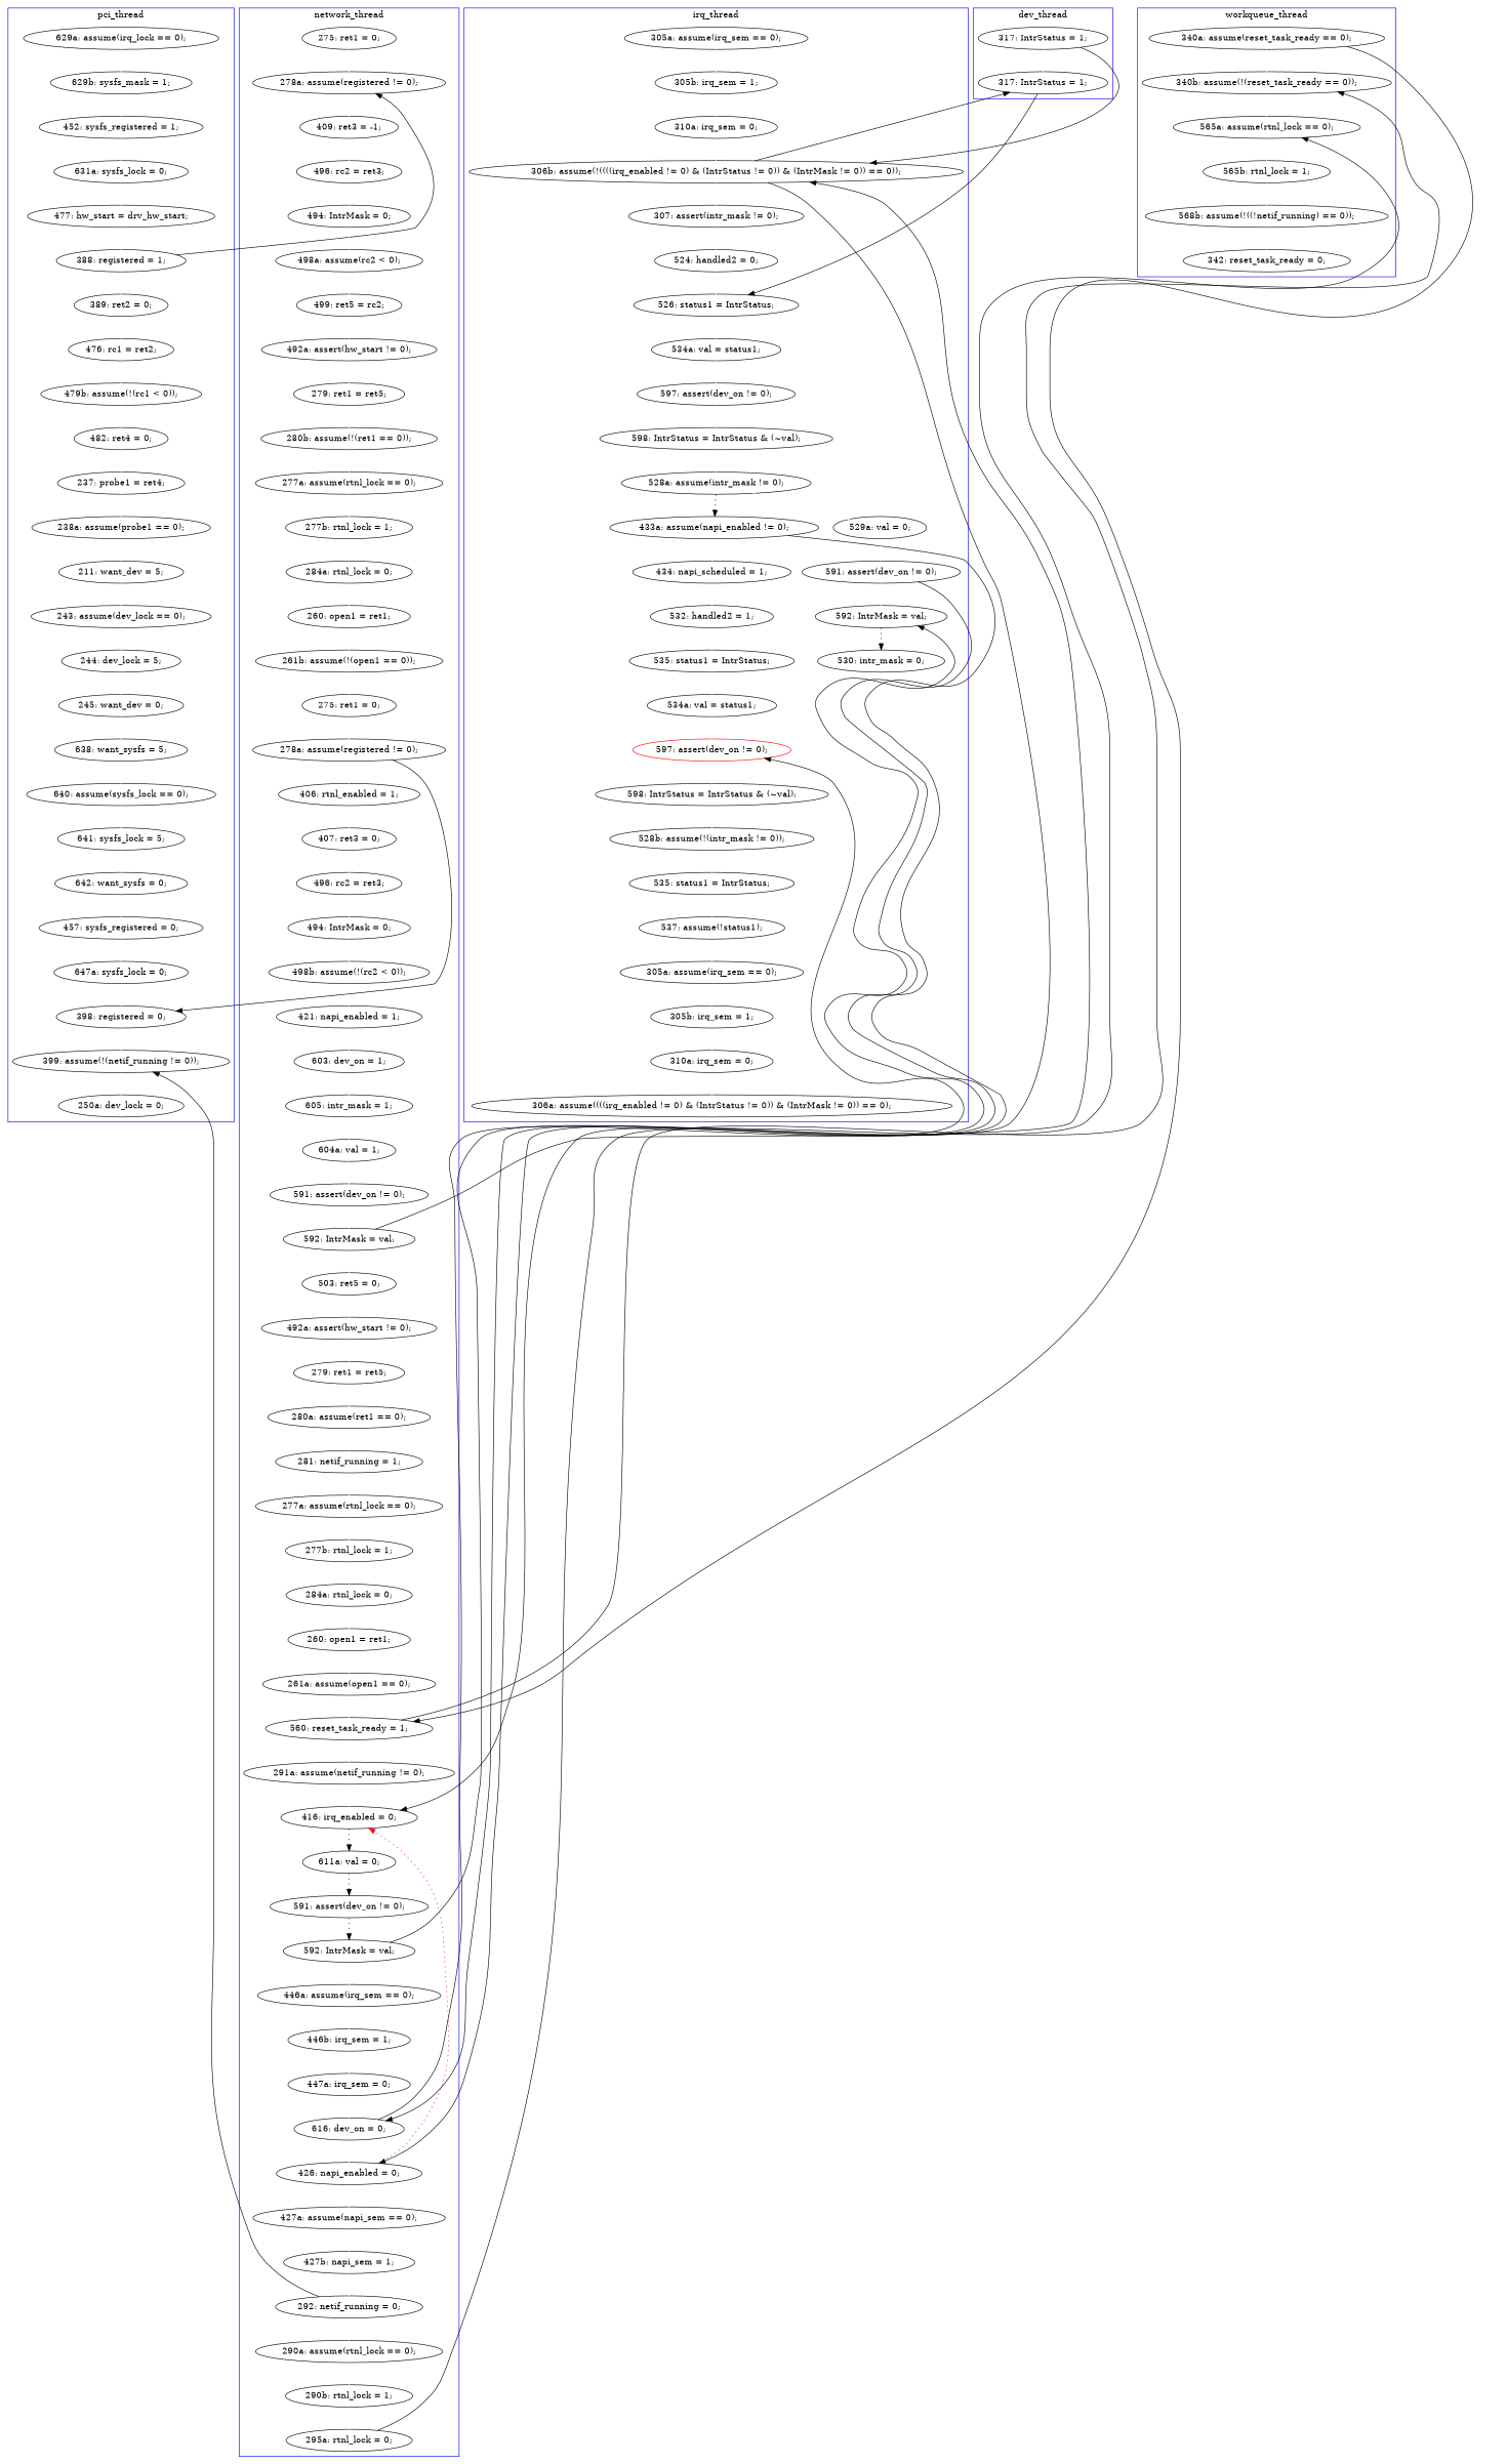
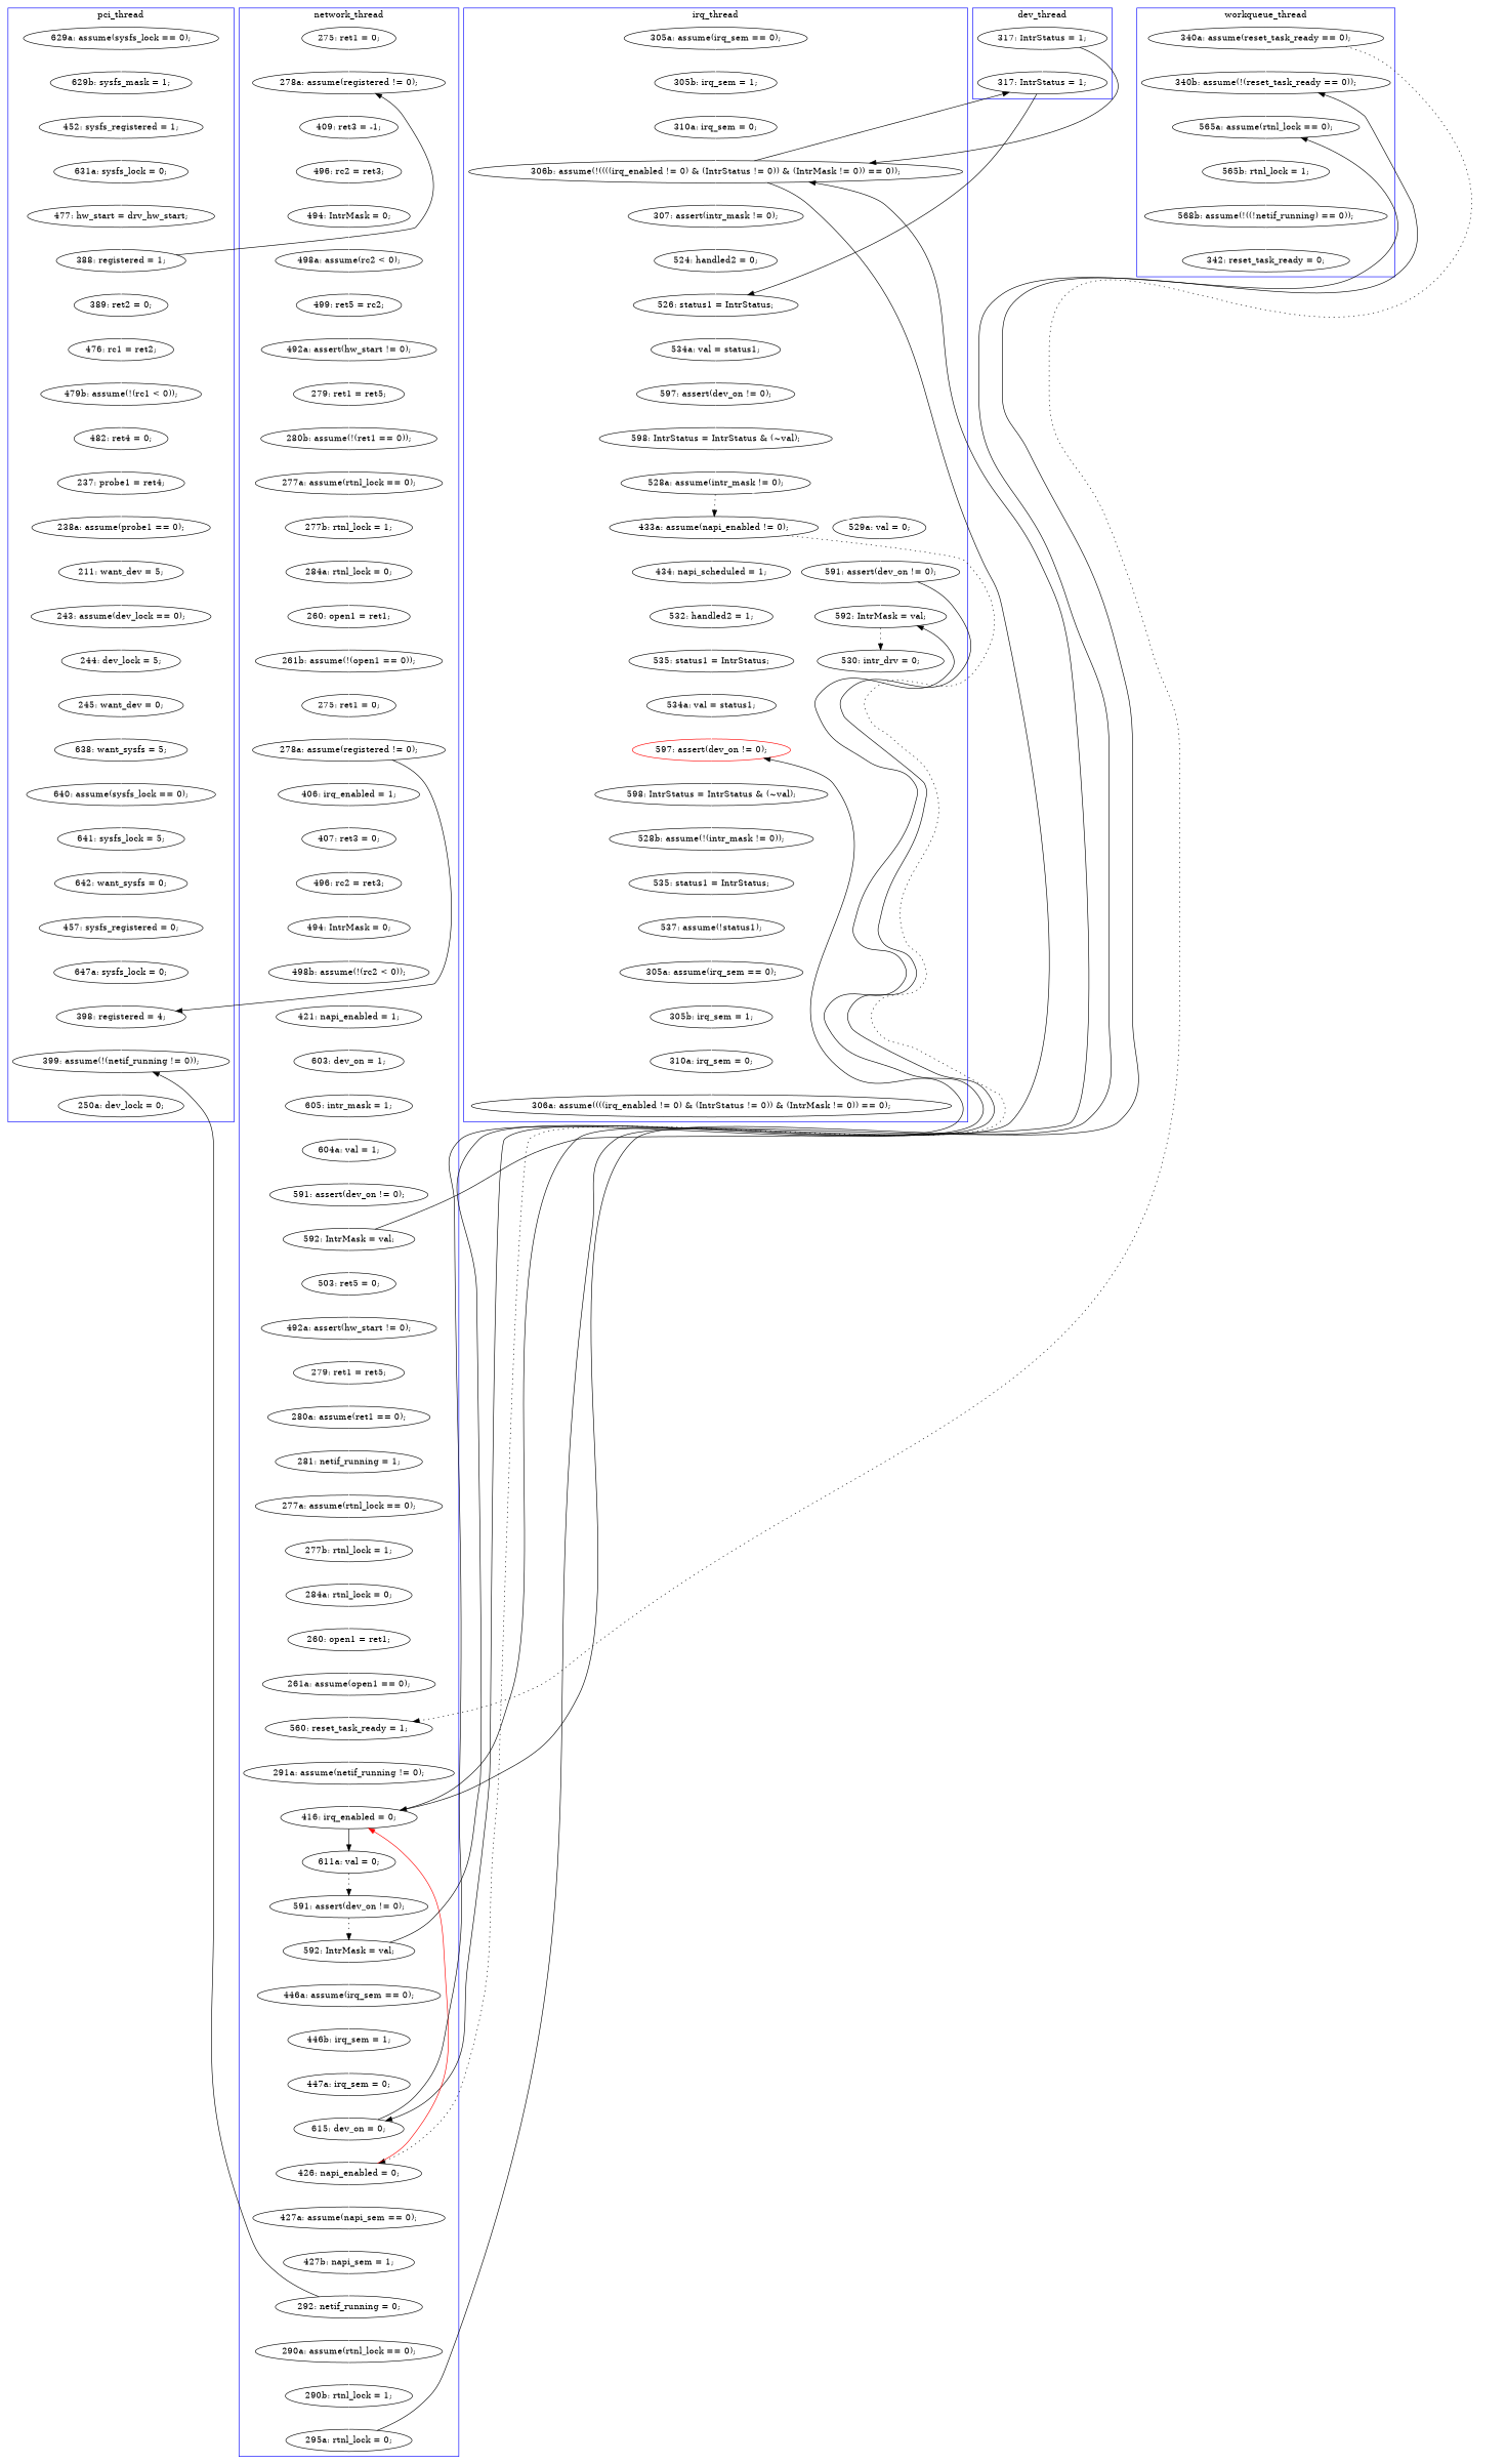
  digraph {
    edge [color=white style=solid]
    n1 [label="317: IntrStatus = 1;"]
    n2 [label="317: IntrStatus = 1;"]
    n3 [label="305a: assume(irq_sem == 0);"]
    n4 [label="305b: irq_sem = 1;"]
    n5 [label="306b: assume(!((((irq_enabled != 0) & (IntrStatus != 0)) & (IntrMask != 0)) == 0));"]
    n6 [label="524: handled2 = 0;"]
    n7 [label="526: status1 = IntrStatus;"]
    n8 [label="307: assert(intr_mask != 0);"]
    n9 [label="433a: assume(napi_enabled != 0);"]
    n10 [label="529a: val = 0;"]
    n11 [label="591: assert(dev_on != 0);"]
    n12 [color=red label="597: assert(dev_on != 0);"]
    n13 [label="310a: irq_sem = 0;"]
    n14 [label="306a: assume((((irq_enabled != 0) & (IntrStatus != 0)) & (IntrMask != 0)) == 0);"]
    n15 [label="535: status1 = IntrStatus;"]
    n16 [label="537: assume(!status1);"]
    n17 [label="310a: irq_sem = 0;"]
    n18 [label="534a: val = status1;"]
    n19 [label="534a: val = status1;"]
    n20 [label="597: assert(dev_on != 0);"]
    n21 [label="434: napi_scheduled = 1;"]
    n22 [label="532: handled2 = 1;"]
    n23 [label="528b: assume(!(intr_mask != 0));"]
    n24 [label="598: IntrStatus = IntrStatus & (~val);"]
    n25 [label="528a: assume(intr_mask != 0);"]
-   n26 [label="530: intr_mask = 0;"]
+   n26 [label="530: intr_drv = 0;"]
    n27 [label="592: IntrMask = val;"]
    n28 [label="598: IntrStatus = IntrStatus & (~val);"]
    n29 [label="305b: irq_sem = 1;"]
    n30 [label="305a: assume(irq_sem == 0);"]
    n31 [label="535: status1 = IntrStatus;"]
    n32 [label="340b: assume(!(reset_task_ready == 0));"]
    n33 [label="565a: assume(rtnl_lock == 0);"]
    n34 [label="340a: assume(reset_task_ready == 0);"]
    n35 [label="565b: rtnl_lock = 1;"]
    n36 [label="568b: assume(!((!netif_running) == 0));"]
    n37 [label="342: reset_task_ready = 0;"]
    n38 [label="388: registered = 1;"]
    n39 [label="389: ret2 = 0;"]
    n40 [label="476: rc1 = ret2;"]
    n41 [label="631a: sysfs_lock = 0;"]
    n42 [label="477: hw_start = drv_hw_start;"]
    n43 [label="452: sysfs_registered = 1;"]
    n44 [label="243: assume(dev_lock == 0);"]
    n45 [label="244: dev_lock = 5;"]
    n46 [label="479b: assume(!(rc1 < 0));"]
    n47 [label="482: ret4 = 0;"]
    n48 [label="245: want_dev = 0;"]
    n49 [label="237: probe1 = ret4;"]
    n50 [label="238a: assume(probe1 == 0);"]
    n51 [label="457: sysfs_registered = 0;"]
    n52 [label="647a: sysfs_lock = 0;"]
    n53 [label="640: assume(sysfs_lock == 0);"]
    n54 [label="641: sysfs_lock = 5;"]
    n55 [label="211: want_dev = 5;"]
    n56 [label="642: want_sysfs = 0;"]
-   n57 [label="398: registered = 0;"]
+   n57 [label="398: registered = 4;"]
    n58 [label="399: assume(!(netif_running != 0));"]
    n59 [label="250a: dev_lock = 0;"]
-   n60 [label="629a: assume(irq_lock == 0);"]
+   n60 [label="629a: assume(sysfs_lock == 0);"]
    n61 [label="629b: sysfs_mask = 1;"]
    n62 [label="638: want_sysfs = 5;"]
    n63 [label="280b: assume(!(ret1 == 0));"]
    n64 [label="277a: assume(rtnl_lock == 0);"]
    n65 [label="416: irq_enabled = 0;"]
    n66 [label="426: napi_enabled = 0;"]
    n67 [label="427a: assume(napi_sem == 0);"]
    n68 [label="494: IntrMask = 0;"]
    n69 [label="498b: assume(!(rc2 < 0));"]
    n70 [label="291a: assume(netif_running != 0);"]
    n71 [label="278a: assume(registered != 0);"]
    n72 [label="492a: assert(hw_start != 0);"]
    n73 [label="279: ret1 = ret5;"]
    n74 [label="427b: napi_sem = 1;"]
    n75 [label="292: netif_running = 0;"]
    n76 [label="560: reset_task_ready = 1;"]
    n77 [label="407: ret3 = 0;"]
    n78 [label="496: rc2 = ret3;"]
    n79 [label="492a: assert(hw_start != 0);"]
    n80 [label="279: ret1 = ret5;"]
    n81 [label="592: IntrMask = val;"]
    n82 [label="503: ret5 = 0;"]
    n83 [label="275: ret1 = 0;"]
    n84 [label="605: intr_mask = 1;"]
    n85 [label="604a: val = 1;"]
    n86 [label="277b: rtnl_lock = 1;"]
    n87 [label="284a: rtnl_lock = 0;"]
    n88 [label="277b: rtnl_lock = 1;"]
-   n89 [label="616: dev_on = 0;"]
+   n89 [label="615: dev_on = 0;"]
    n90 [label="261b: assume(!(open1 == 0));"]
    n91 [label="275: ret1 = 0;"]
    n92 [label="278a: assume(registered != 0);"]
    n93 [label="494: IntrMask = 0;"]
    n94 [label="498a: assume(rc2 < 0);"]
    n95 [label="284a: rtnl_lock = 0;"]
    n96 [label="261a: assume(open1 == 0);"]
    n97 [label="290a: assume(rtnl_lock == 0);"]
    n98 [label="290b: rtnl_lock = 1;"]
    n99 [label="591: assert(dev_on != 0);"]
    n100 [label="603: dev_on = 1;"]
    n101 [label="446b: irq_sem = 1;"]
    n102 [label="447a: irq_sem = 0;"]
    n103 [label="421: napi_enabled = 1;"]
    n104 [label="499: ret5 = rc2;"]
    n105 [label="591: assert(dev_on != 0);"]
    n106 [label="592: IntrMask = val;"]
    n107 [label="446a: assume(irq_sem == 0);"]
    n108 [label="277a: assume(rtnl_lock == 0);"]
    n109 [label="281: netif_running = 1;"]
    n110 [label="295a: rtnl_lock = 0;"]
-   n111 [label="406: rtnl_enabled = 1;"]
+   n111 [label="406: irq_enabled = 1;"]
    n112 [label="260: open1 = ret1;"]
    n113 [label="611a: val = 0;"]
    n114 [label="496: rc2 = ret3;"]
    n115 [label="280a: assume(ret1 == 0);"]
    n116 [label="260: open1 = ret1;"]
    n117 [label="409: ret3 = -1;"]
    subgraph cluster_1 {
      color=blue
      label=dev_thread
      n1
      n2
    }
    subgraph cluster_2 {
      color=blue
      label=irq_thread
      n3
      n4
      n5
      n6
      n7
      n8
      n9
      n10
      n11
      n12
      n13
      n14
      n15
      n16
      n17
      n18
      n19
      n20
      n21
      n22
      n23
      n24
      n25
      n26
      n27
      n28
      n29
      n30
      n31
    }
    subgraph cluster_3 {
      color=blue
      label=workqueue_thread
      n32
      n33
      n34
      n35
      n36
      n37
    }
    subgraph cluster_4 {
      color=blue
      label=pci_thread
      n38
      n39
      n40
      n41
      n42
      n43
      n44
      n45
      n46
      n47
      n48
      n49
      n50
      n51
      n52
      n53
      n54
      n55
      n56
      n57
      n58
      n59
      n60
      n61
      n62
    }
    subgraph cluster_5 {
      color=blue
      label=network_thread
      n63
      n64
      n65
      n66
      n67
      n68
      n69
      n70
      n71
      n72
      n73
      n74
      n75
      n76
      n77
      n78
      n79
      n80
      n81
      n82
      n83
      n84
      n85
      n86
      n87
      n88
      n89
      n90
      n91
      n92
      n93
      n94
      n95
      n96
      n97
      n98
      n99
      n100
      n101
      n102
      n103
      n104
      n105
      n106
      n107
      n108
      n109
      n110
      n111
      n112
      n113
      n114
      n115
      n116
      n117
    }
    n1 -> n7 [color=black constraint=false]
    n2 -> n1
    n2 -> n5 [color=black constraint=false]
    n3 -> n4
    n4 -> n13
    n5 -> n1 [color=black constraint=false]
    n5 -> n8
    n5 -> n65 [color=black constraint=false]
    n6 -> n7
    n7 -> n19
    n8 -> n6
    n9 -> n21
-   n9 -> n66 [color=black constraint=false]
+   n9 -> n66 [color=black constraint=false style=dotted]
    n10 -> n11
    n11 -> n27
    n11 -> n89 [color=black constraint=false]
    n12 -> n28
    n13 -> n14
    n15 -> n16
    n16 -> n3
    n17 -> n5
    n18 -> n12
    n19 -> n20
    n20 -> n24
    n21 -> n22
    n22 -> n31
    n23 -> n15
    n24 -> n25
    n25 -> n9 [color=black style=dotted]
    n25 -> n10
    n27 -> n26 [color=black style=dotted]
    n28 -> n23
    n29 -> n17
    n30 -> n29
    n31 -> n18
    n32 -> n33
    n33 -> n35
    n34 -> n32
-   n34 -> n76 [color=black constraint=false]
+   n34 -> n76 [color=black constraint=false style=dotted]
    n35 -> n36
    n36 -> n37
    n38 -> n39
    n38 -> n71 [color=black constraint=false]
    n39 -> n40
    n40 -> n46
    n41 -> n42
    n42 -> n38
    n43 -> n41
    n44 -> n45
    n45 -> n48
    n46 -> n47
    n47 -> n49
    n48 -> n62
    n49 -> n50
    n50 -> n55
    n51 -> n52
    n52 -> n57
    n53 -> n54
    n54 -> n56
    n55 -> n44
    n56 -> n51
    n57 -> n58
    n58 -> n59
    n60 -> n61
    n61 -> n43
    n62 -> n53
    n63 -> n64
    n64 -> n88
-   n65 -> n113 [color=black style=dotted]
-   n66 -> n65 [color=red constraint=false style=dotted]
+   n65 -> n113 [color=black]
+   n66 -> n65 [color=red constraint=false]
    n66 -> n67
    n67 -> n74
    n68 -> n69
    n69 -> n103
    n70 -> n65
    n71 -> n117
    n72 -> n73
    n73 -> n115
    n74 -> n75
    n75 -> n58 [color=black constraint=false]
    n75 -> n97
-   n76 -> n32 [color=black constraint=false]
+   n65 -> n32 [color=black constraint=false]
    n76 -> n70
    n77 -> n78
    n78 -> n68
    n79 -> n80
    n80 -> n63
    n81 -> n5 [color=black constraint=false]
    n81 -> n82
    n82 -> n72
    n83 -> n71
    n84 -> n85
    n85 -> n99
    n86 -> n87
    n87 -> n112
    n88 -> n95
    n89 -> n12 [color=black constraint=false]
    n89 -> n66
    n90 -> n91
    n91 -> n92
    n92 -> n57 [color=black constraint=false]
    n92 -> n111
    n93 -> n94
    n94 -> n104
    n95 -> n116
    n96 -> n76
    n97 -> n98
    n98 -> n110
    n99 -> n81
    n100 -> n84
    n101 -> n102
    n102 -> n89
    n103 -> n100
    n104 -> n79
    n105 -> n106 [color=black style=dotted]
    n106 -> n27 [color=black constraint=false]
    n106 -> n107
    n107 -> n101
    n108 -> n86
    n109 -> n108
    n110 -> n33 [color=black constraint=false]
    n111 -> n77
    n112 -> n96
    n113 -> n105 [color=black style=dotted]
    n114 -> n93
    n115 -> n109
    n116 -> n90
    n117 -> n114
  }
